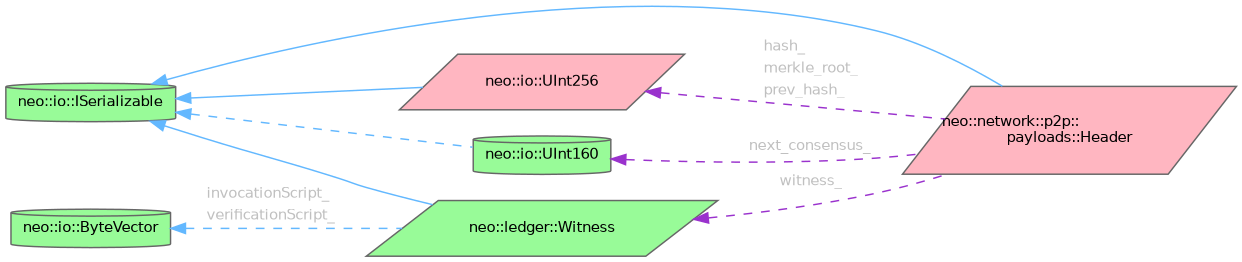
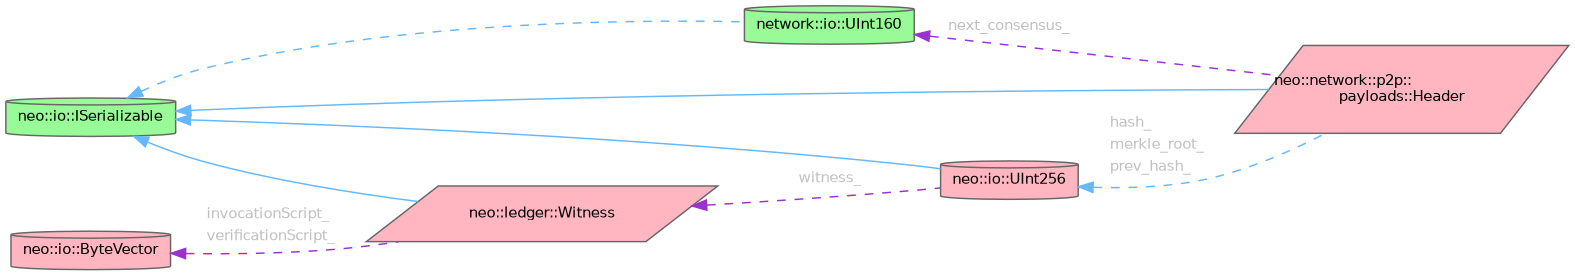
  digraph {
    rankdir=LR
    node [color=gray40 fillcolor=lightpink fontname=Helvetica fontsize=10 shape=cylinder style=filled]
    edge [color=steelblue1 dir=back fontname=Helvetica fontsize=10 labelfontname=Helvetica labelfontsize=10 style=dashed]
    n1 [fontcolor=black height=0.2 label="neo::network::p2p::\lpayloads::Header" shape=parallelogram width=0.4]
    n2 [fillcolor=palegreen height=0.2 label="neo::io::ISerializable" width=0.4]
-   n3 [height=0.2 label="neo::io::UInt256" shape=parallelogram width=0.4]
-   n4 [fillcolor=palegreen height=0.2 label="neo::io::UInt160" width=0.4]
-   n5 [fillcolor=palegreen height=0.2 label="neo::ledger::Witness" shape=parallelogram width=0.4]
-   n6 [fillcolor=palegreen height=0.2 label="neo::io::ByteVector" width=0.4]
+   n3 [height=0.2 label="neo::io::UInt256" width=0.4]
+   n4 [fillcolor=palegreen height=0.2 label="network::io::UInt160" width=0.4]
+   n5 [height=0.2 label="neo::ledger::Witness" shape=parallelogram width=0.4]
+   n6 [height=0.2 label="neo::io::ByteVector" width=0.4]
    n2 -> n1 [style=solid]
    n2 -> n3 [style=solid]
    n2 -> n4
    n2 -> n5 [style=solid]
-   n3 -> n1 [color=darkorchid3 fontcolor=grey label=<<TABLE CELLBORDER="0" BORDER="0"><TR><TD VALIGN="top" ALIGN="LEFT" CELLPADDING="1" CELLSPACING="0">hash_</TD></TR> <TR><TD VALIGN="top" ALIGN="LEFT" CELLPADDING="1" CELLSPACING="0">merkle_root_</TD></TR> <TR><TD VALIGN="top" ALIGN="LEFT" CELLPADDING="1" CELLSPACING="0">prev_hash_</TD></TR> </TABLE>>]
+   n3 -> n1 [fontcolor=grey label=<<TABLE CELLBORDER="0" BORDER="0"><TR><TD VALIGN="top" ALIGN="LEFT" CELLPADDING="1" CELLSPACING="0">hash_</TD></TR> <TR><TD VALIGN="top" ALIGN="LEFT" CELLPADDING="1" CELLSPACING="0">merkle_root_</TD></TR> <TR><TD VALIGN="top" ALIGN="LEFT" CELLPADDING="1" CELLSPACING="0">prev_hash_</TD></TR> </TABLE>>]
    n4 -> n1 [color=darkorchid3 fontcolor=grey label=<<TABLE CELLBORDER="0" BORDER="0"><TR><TD VALIGN="top" ALIGN="LEFT" CELLPADDING="1" CELLSPACING="0">next_consensus_</TD></TR> </TABLE>>]
-   n5 -> n1 [color=darkorchid3 fontcolor=grey label=<<TABLE CELLBORDER="0" BORDER="0"><TR><TD VALIGN="top" ALIGN="LEFT" CELLPADDING="1" CELLSPACING="0">witness_</TD></TR> </TABLE>>]
-   n6 -> n5 [fontcolor=grey label=<<TABLE CELLBORDER="0" BORDER="0"><TR><TD VALIGN="top" ALIGN="LEFT" CELLPADDING="1" CELLSPACING="0">invocationScript_</TD></TR> <TR><TD VALIGN="top" ALIGN="LEFT" CELLPADDING="1" CELLSPACING="0">verificationScript_</TD></TR> </TABLE>>]
+   n5 -> n3 [color=darkorchid3 fontcolor=grey label=<<TABLE CELLBORDER="0" BORDER="0"><TR><TD VALIGN="top" ALIGN="LEFT" CELLPADDING="1" CELLSPACING="0">witness_</TD></TR> </TABLE>>]
+   n6 -> n5 [color=darkorchid3 fontcolor=grey label=<<TABLE CELLBORDER="0" BORDER="0"><TR><TD VALIGN="top" ALIGN="LEFT" CELLPADDING="1" CELLSPACING="0">invocationScript_</TD></TR> <TR><TD VALIGN="top" ALIGN="LEFT" CELLPADDING="1" CELLSPACING="0">verificationScript_</TD></TR> </TABLE>>]
  }
